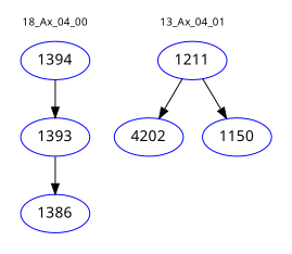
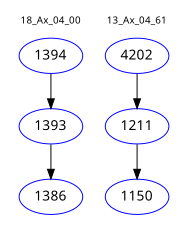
  digraph {
    fontname="Noto Sans"
    node [color=blue fontname="Noto Sans"]
    edge [color=black fontname="Noto Sans"]
    n1 [label=1394]
    n2 [label=1393]
    n3 [label=1386]
    n4 [label=4202]
    n5 [label=1211]
    n6 [label=1150]
    subgraph cluster_1 {
      color=white
      fontsize=10
      label="18_Ax_04_00"
      n1
      n2
      n3
    }
    subgraph cluster_2 {
      color=white
      fontsize=10
-     label="13_Ax_04_01"
+     label="13_Ax_04_61"
      n4
      n5
      n6
    }
    n1 -> n2
    n2 -> n3
-   n5 -> n4
+   n4 -> n5
    n5 -> n6
  }
